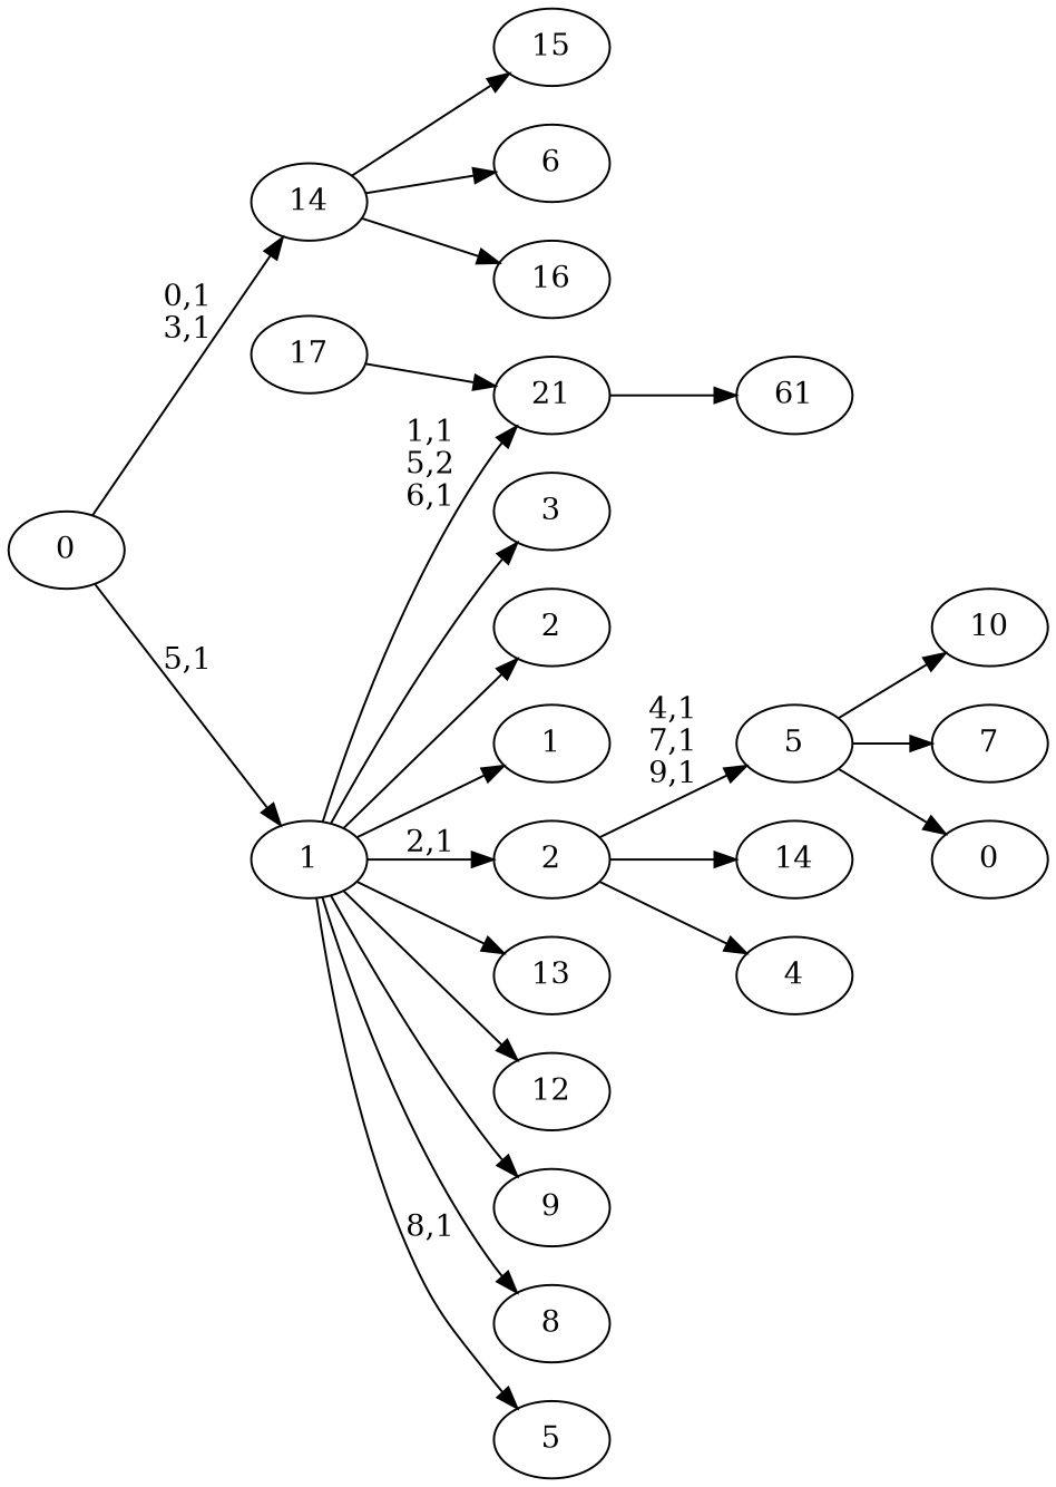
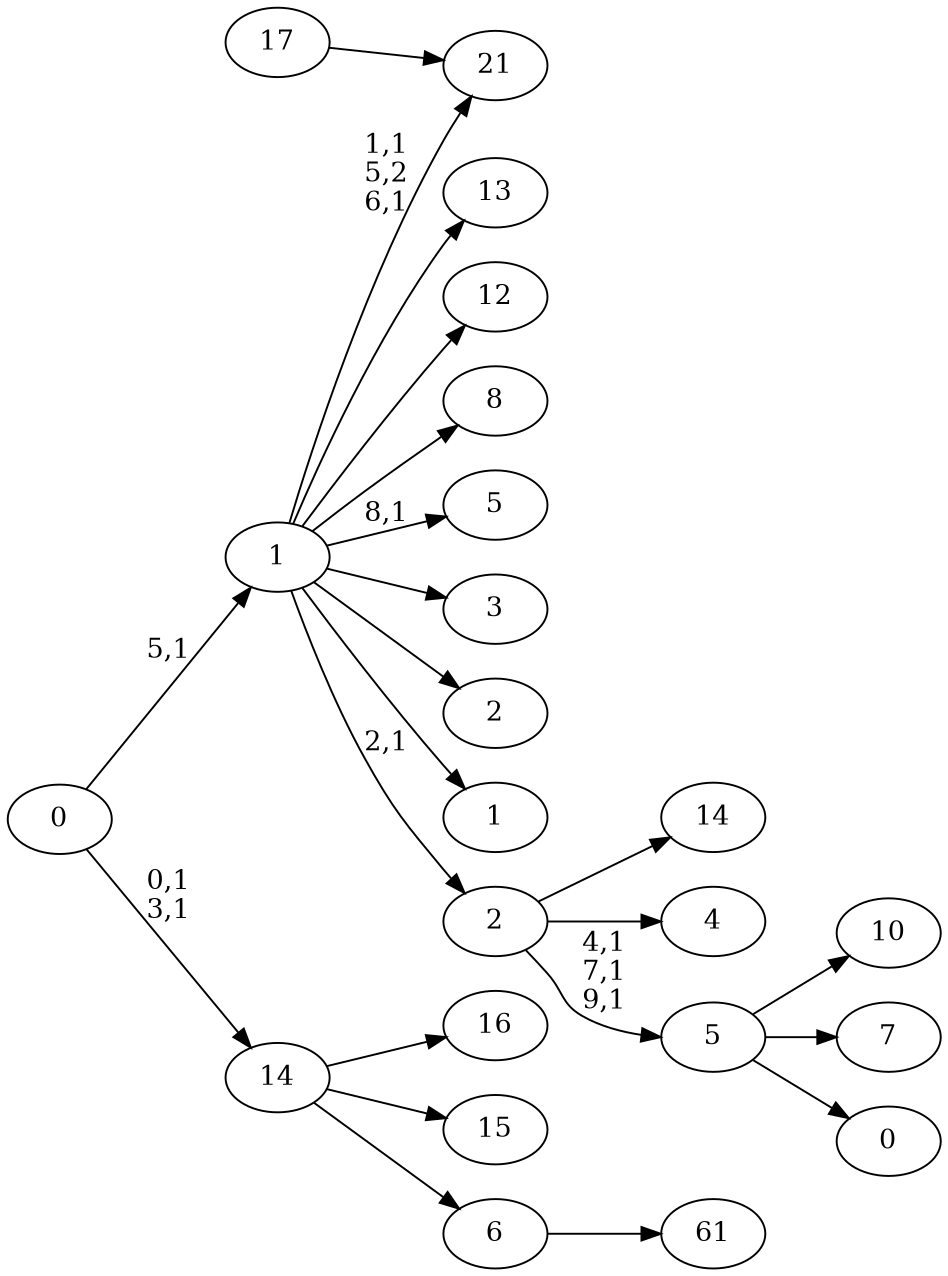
  digraph {
    rankdir=LR
    n1 [label=17]
    21
    n3 [label=16]
    n4 [label=15]
    n5 [label=14]
    n6 [label=13]
    n7 [label=12]
    n8 [label=61]
    n9 [label=10]
-   n10 [label=9]
    n11 [label=8]
    n12 [label=7]
    n13 [label=6]
    14
    n15 [label=5]
    n16 [label=4]
    n17 [label=3]
    n18 [label=2]
    n19 [label=1]
    n20 [label=0]
    5
    2
    1
    0
    n1 -> 21
-   21 -> n8
+   n13 -> n8
    14 -> n3
    14 -> n4
    14 -> n13
    5 -> n9
    5 -> n12
    5 -> n20
    2 -> n5
    2 -> n16
    2 -> 5 [label="4,1\n7,1\n9,1"]
    1 -> 21 [label="1,1\n5,2\n6,1"]
    1 -> n6
    1 -> n7
-   1 -> n10
    1 -> n11
    1 -> n15 [label="8,1"]
    1 -> n17
    1 -> n18
    1 -> n19
    1 -> 2 [label="2,1"]
    0 -> 14 [label="0,1\n3,1"]
    0 -> 1 [label="5,1"]
  }
